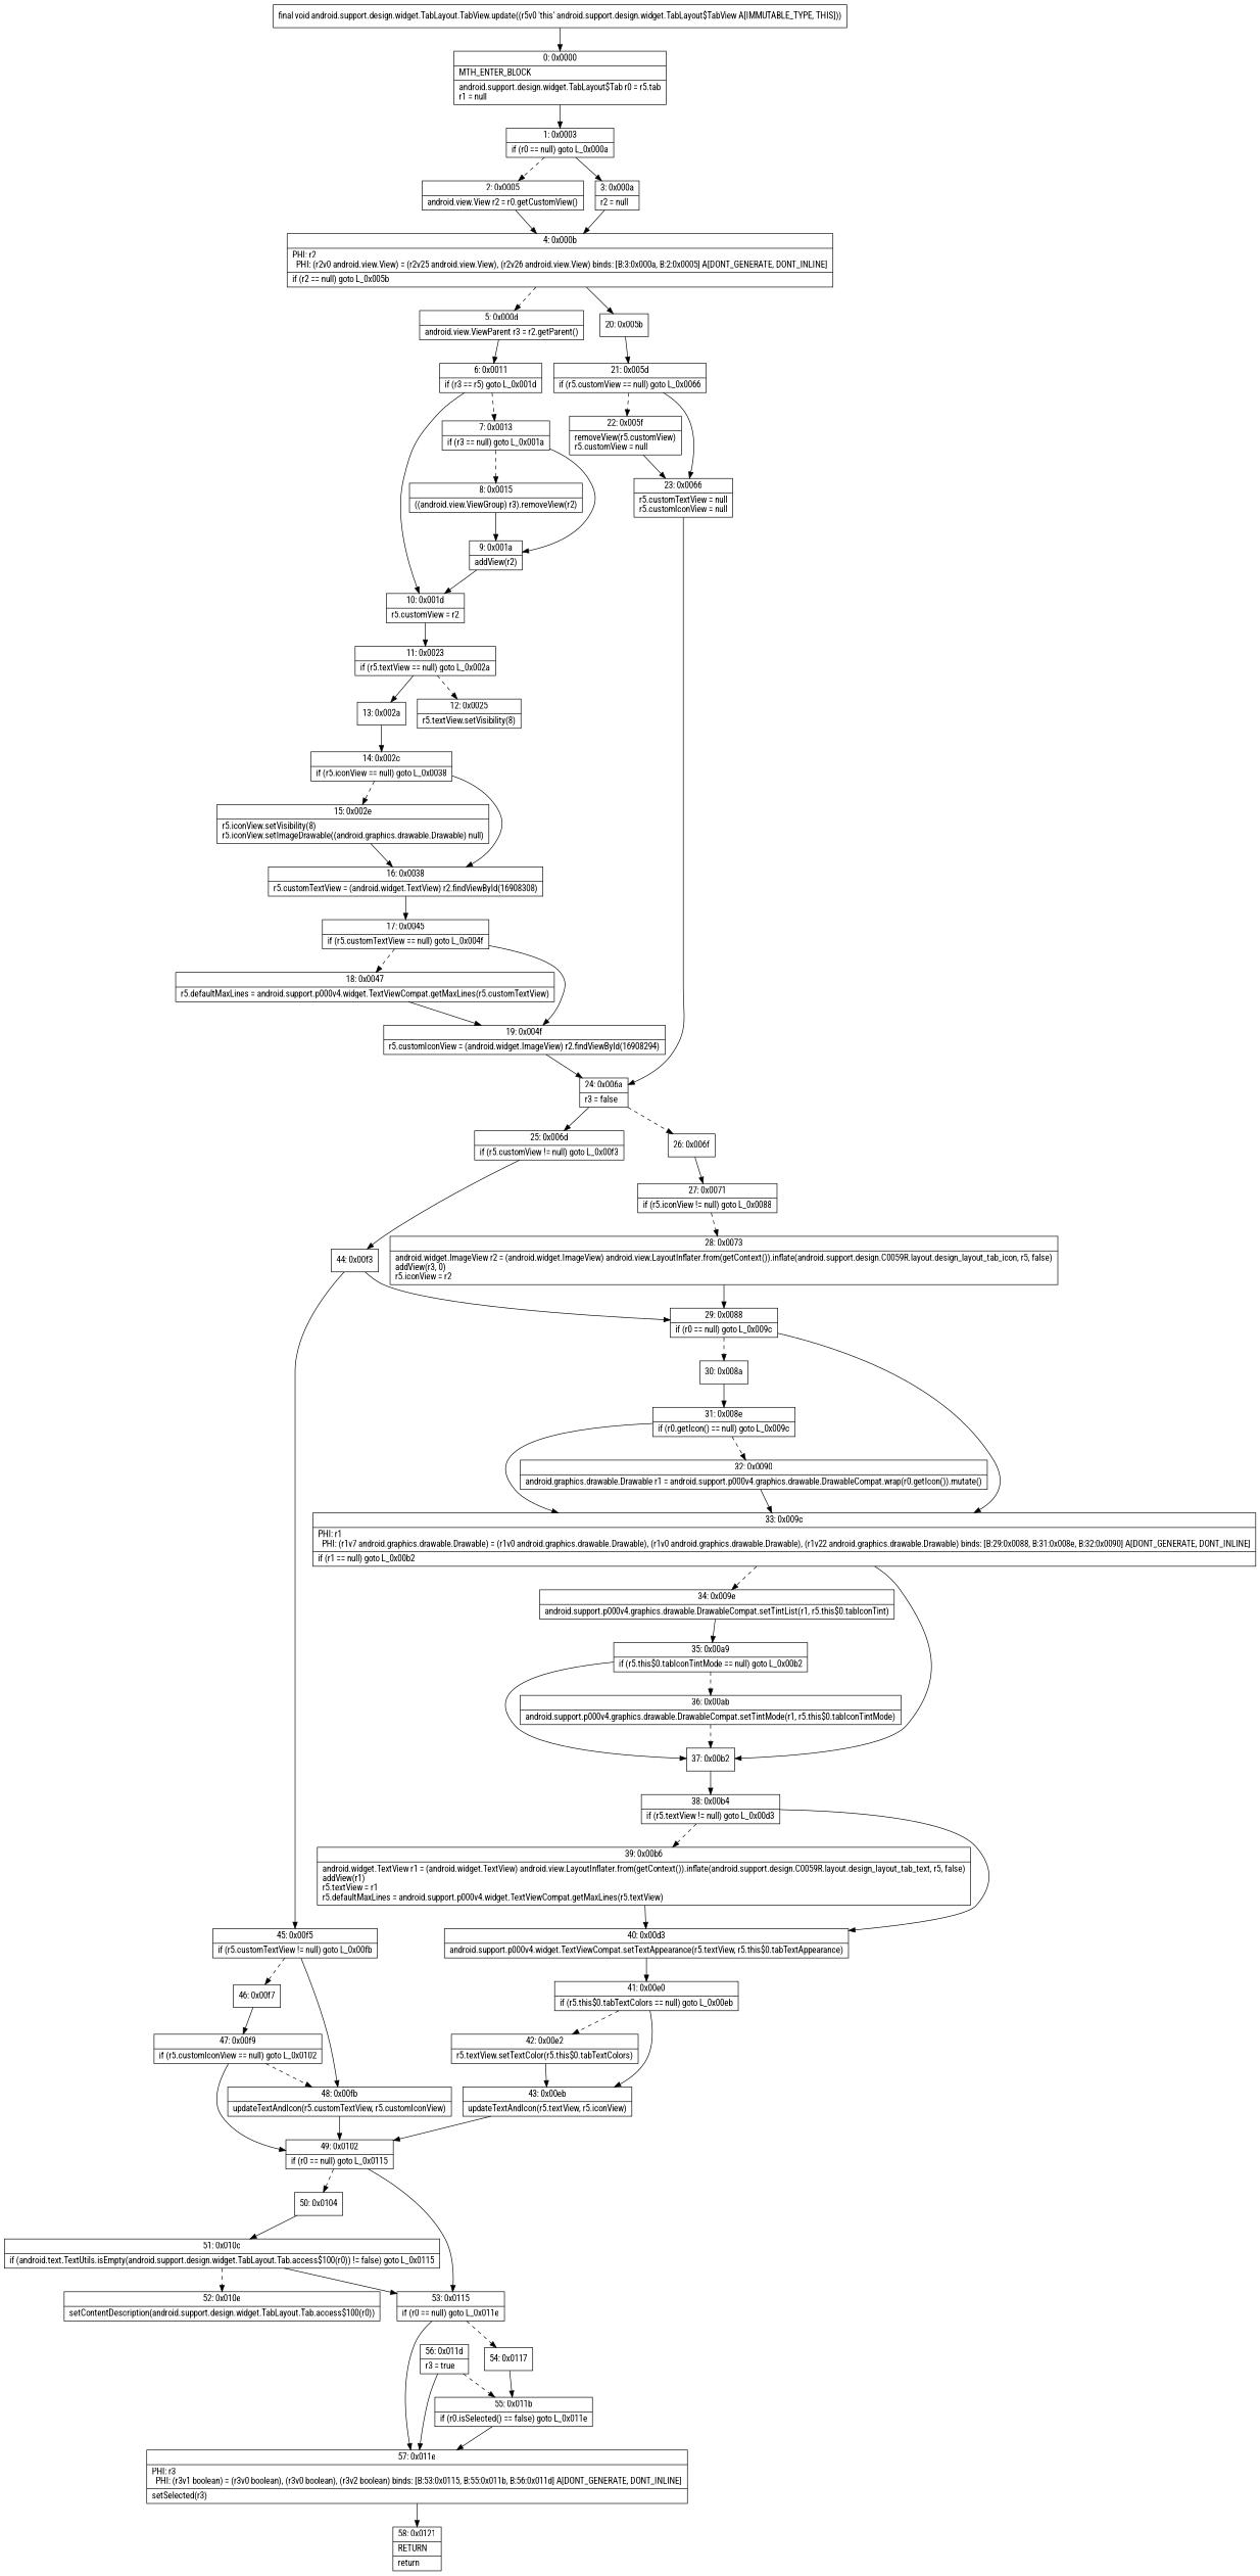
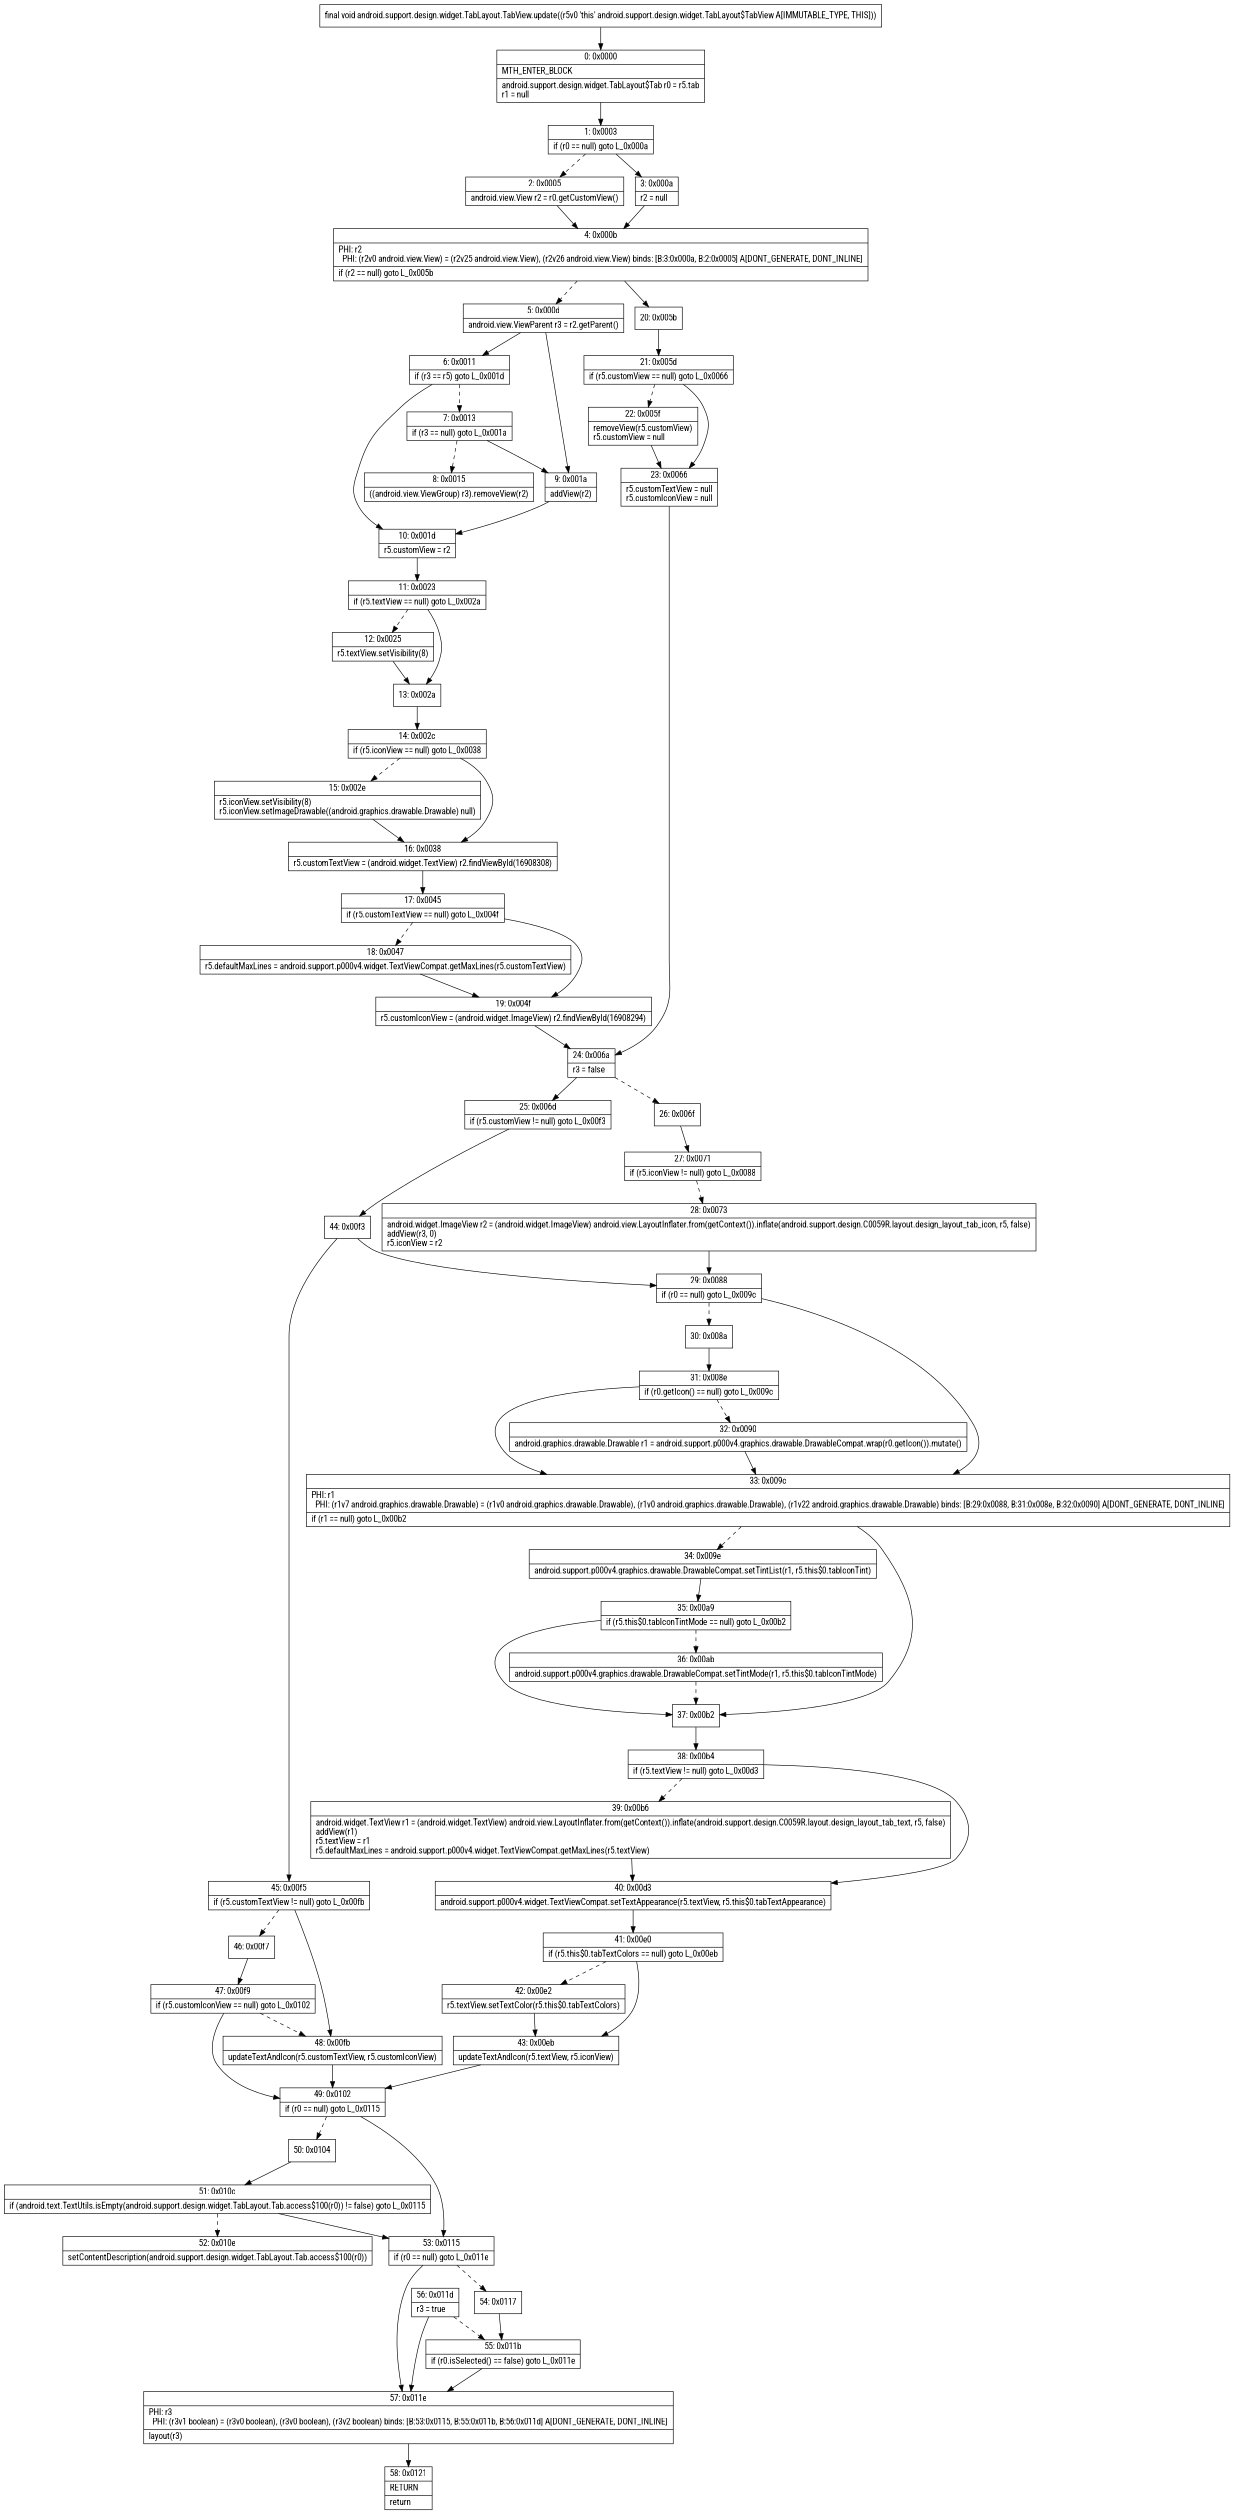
  digraph {
    fontname="Roboto Condensed"
    node [fontname="Roboto Condensed" shape=record]
    edge [fontname="Roboto Condensed"]
    n1 [label="{0\:\ 0x0000|MTH_ENTER_BLOCK\l|android.support.design.widget.TabLayout$Tab r0 = r5.tab\lr1 = null\l}"]
    n2 [label="{1\:\ 0x0003|if (r0 == null) goto L_0x000a\l}"]
    n3 [label="{2\:\ 0x0005|android.view.View r2 = r0.getCustomView()\l}"]
    n4 [label="{3\:\ 0x000a|r2 = null\l}"]
    n5 [label="{4\:\ 0x000b|PHI: r2 \l  PHI: (r2v0 android.view.View) = (r2v25 android.view.View), (r2v26 android.view.View) binds: [B:3:0x000a, B:2:0x0005] A[DONT_GENERATE, DONT_INLINE]\l|if (r2 == null) goto L_0x005b\l}"]
    n6 [label="{5\:\ 0x000d|android.view.ViewParent r3 = r2.getParent()\l}"]
    n7 [label="{20\:\ 0x005b}"]
    n8 [label="{6\:\ 0x0011|if (r3 == r5) goto L_0x001d\l}"]
    n9 [label="{21\:\ 0x005d|if (r5.customView == null) goto L_0x0066\l}"]
    n10 [label="{7\:\ 0x0013|if (r3 == null) goto L_0x001a\l}"]
    n11 [label="{10\:\ 0x001d|r5.customView = r2\l}"]
    n12 [label="{8\:\ 0x0015|((android.view.ViewGroup) r3).removeView(r2)\l}"]
    n13 [label="{9\:\ 0x001a|addView(r2)\l}"]
    n14 [label="{11\:\ 0x0023|if (r5.textView == null) goto L_0x002a\l}"]
    n15 [label="{12\:\ 0x0025|r5.textView.setVisibility(8)\l}"]
    n16 [label="{13\:\ 0x002a}"]
    n17 [label="{14\:\ 0x002c|if (r5.iconView == null) goto L_0x0038\l}"]
    n18 [label="{15\:\ 0x002e|r5.iconView.setVisibility(8)\lr5.iconView.setImageDrawable((android.graphics.drawable.Drawable) null)\l}"]
    n19 [label="{16\:\ 0x0038|r5.customTextView = (android.widget.TextView) r2.findViewById(16908308)\l}"]
    n20 [label="{17\:\ 0x0045|if (r5.customTextView == null) goto L_0x004f\l}"]
    n21 [label="{18\:\ 0x0047|r5.defaultMaxLines = android.support.p000v4.widget.TextViewCompat.getMaxLines(r5.customTextView)\l}"]
    n22 [label="{19\:\ 0x004f|r5.customIconView = (android.widget.ImageView) r2.findViewById(16908294)\l}"]
    n23 [label="{24\:\ 0x006a|r3 = false\l}"]
    n24 [label="{25\:\ 0x006d|if (r5.customView != null) goto L_0x00f3\l}"]
    n25 [label="{26\:\ 0x006f}"]
    n26 [label="{22\:\ 0x005f|removeView(r5.customView)\lr5.customView = null\l}"]
    n27 [label="{23\:\ 0x0066|r5.customTextView = null\lr5.customIconView = null\l}"]
    n28 [label="{44\:\ 0x00f3}"]
    n29 [label="{27\:\ 0x0071|if (r5.iconView != null) goto L_0x0088\l}"]
    n30 [label="{29\:\ 0x0088|if (r0 == null) goto L_0x009c\l}"]
    n31 [label="{45\:\ 0x00f5|if (r5.customTextView != null) goto L_0x00fb\l}"]
    n32 [label="{28\:\ 0x0073|android.widget.ImageView r2 = (android.widget.ImageView) android.view.LayoutInflater.from(getContext()).inflate(android.support.design.C0059R.layout.design_layout_tab_icon, r5, false)\laddView(r3, 0)\lr5.iconView = r2\l}"]
    n33 [label="{30\:\ 0x008a}"]
    n34 [label="{33\:\ 0x009c|PHI: r1 \l  PHI: (r1v7 android.graphics.drawable.Drawable) = (r1v0 android.graphics.drawable.Drawable), (r1v0 android.graphics.drawable.Drawable), (r1v22 android.graphics.drawable.Drawable) binds: [B:29:0x0088, B:31:0x008e, B:32:0x0090] A[DONT_GENERATE, DONT_INLINE]\l|if (r1 == null) goto L_0x00b2\l}"]
    n35 [label="{31\:\ 0x008e|if (r0.getIcon() == null) goto L_0x009c\l}"]
    n36 [label="{34\:\ 0x009e|android.support.p000v4.graphics.drawable.DrawableCompat.setTintList(r1, r5.this$0.tabIconTint)\l}"]
    n37 [label="{37\:\ 0x00b2}"]
    n38 [label="{32\:\ 0x0090|android.graphics.drawable.Drawable r1 = android.support.p000v4.graphics.drawable.DrawableCompat.wrap(r0.getIcon()).mutate()\l}"]
    n39 [label="{35\:\ 0x00a9|if (r5.this$0.tabIconTintMode == null) goto L_0x00b2\l}"]
    n40 [label="{38\:\ 0x00b4|if (r5.textView != null) goto L_0x00d3\l}"]
    n41 [label="{36\:\ 0x00ab|android.support.p000v4.graphics.drawable.DrawableCompat.setTintMode(r1, r5.this$0.tabIconTintMode)\l}"]
    n42 [label="{39\:\ 0x00b6|android.widget.TextView r1 = (android.widget.TextView) android.view.LayoutInflater.from(getContext()).inflate(android.support.design.C0059R.layout.design_layout_tab_text, r5, false)\laddView(r1)\lr5.textView = r1\lr5.defaultMaxLines = android.support.p000v4.widget.TextViewCompat.getMaxLines(r5.textView)\l}"]
    n43 [label="{40\:\ 0x00d3|android.support.p000v4.widget.TextViewCompat.setTextAppearance(r5.textView, r5.this$0.tabTextAppearance)\l}"]
    n44 [label="{41\:\ 0x00e0|if (r5.this$0.tabTextColors == null) goto L_0x00eb\l}"]
    n45 [label="{42\:\ 0x00e2|r5.textView.setTextColor(r5.this$0.tabTextColors)\l}"]
    n46 [label="{43\:\ 0x00eb|updateTextAndIcon(r5.textView, r5.iconView)\l}"]
    n47 [label="{49\:\ 0x0102|if (r0 == null) goto L_0x0115\l}"]
    n48 [label="{50\:\ 0x0104}"]
    n49 [label="{53\:\ 0x0115|if (r0 == null) goto L_0x011e\l}"]
    n50 [label="{46\:\ 0x00f7}"]
    n51 [label="{48\:\ 0x00fb|updateTextAndIcon(r5.customTextView, r5.customIconView)\l}"]
    n52 [label="{47\:\ 0x00f9|if (r5.customIconView == null) goto L_0x0102\l}"]
    n53 [label="{51\:\ 0x010c|if (android.text.TextUtils.isEmpty(android.support.design.widget.TabLayout.Tab.access$100(r0)) != false) goto L_0x0115\l}"]
    n54 [label="{54\:\ 0x0117}"]
-   n55 [label="{57\:\ 0x011e|PHI: r3 \l  PHI: (r3v1 boolean) = (r3v0 boolean), (r3v0 boolean), (r3v2 boolean) binds: [B:53:0x0115, B:55:0x011b, B:56:0x011d] A[DONT_GENERATE, DONT_INLINE]\l|setSelected(r3)\l}"]
+   n55 [label="{57\:\ 0x011e|PHI: r3 \l  PHI: (r3v1 boolean) = (r3v0 boolean), (r3v0 boolean), (r3v2 boolean) binds: [B:53:0x0115, B:55:0x011b, B:56:0x011d] A[DONT_GENERATE, DONT_INLINE]\l|layout(r3)\l}"]
    n56 [label="{52\:\ 0x010e|setContentDescription(android.support.design.widget.TabLayout.Tab.access$100(r0))\l}"]
    n57 [label="{55\:\ 0x011b|if (r0.isSelected() == false) goto L_0x011e\l}"]
    n58 [label="{58\:\ 0x0121|RETURN\l|return\l}"]
    n59 [label="{56\:\ 0x011d|r3 = true\l}"]
    n60 [label="{final void android.support.design.widget.TabLayout.TabView.update((r5v0 'this' android.support.design.widget.TabLayout$TabView A[IMMUTABLE_TYPE, THIS])) }"]
    n1 -> n2
    n2 -> n3 [style=dashed]
    n2 -> n4
    n3 -> n5
    n4 -> n5
    n5 -> n6 [style=dashed]
    n5 -> n7
    n6 -> n8
    n7 -> n9
    n8 -> n10 [style=dashed]
    n8 -> n11
    n9 -> n26 [style=dashed]
    n9 -> n27
    n10 -> n12 [style=dashed]
    n10 -> n13
    n11 -> n14
-   n12 -> n13
+   n6 -> n13
    n13 -> n11
    n14 -> n15 [style=dashed]
    n14 -> n16
+   n15 -> n16
    n16 -> n17
    n17 -> n18 [style=dashed]
    n17 -> n19
    n18 -> n19
    n19 -> n20
    n20 -> n21 [style=dashed]
    n20 -> n22
    n21 -> n22
    n22 -> n23
    n23 -> n24
    n23 -> n25 [style=dashed]
    n24 -> n28
    n25 -> n29
    n26 -> n27
    n27 -> n23
    n28 -> n30
    n28 -> n31
    n29 -> n32 [style=dashed]
    n30 -> n33 [style=dashed]
    n30 -> n34
    n31 -> n50 [style=dashed]
    n31 -> n51
    n32 -> n30
    n33 -> n35
    n34 -> n36 [style=dashed]
    n34 -> n37
    n35 -> n34
    n35 -> n38 [style=dashed]
    n36 -> n39
    n37 -> n40
    n38 -> n34
    n39 -> n37
    n39 -> n41 [style=dashed]
    n40 -> n42 [style=dashed]
    n40 -> n43
    n41 -> n37 [style=dashed]
    n42 -> n43
    n43 -> n44
    n44 -> n45 [style=dashed]
    n44 -> n46
    n45 -> n46
    n46 -> n47
    n47 -> n48 [style=dashed]
    n47 -> n49
    n48 -> n53
    n49 -> n54 [style=dashed]
    n49 -> n55
    n50 -> n52
    n51 -> n47
    n52 -> n47
    n52 -> n51 [style=dashed]
    n53 -> n49
    n53 -> n56 [style=dashed]
    n54 -> n57
    n55 -> n58
    n57 -> n55
    n59 -> n55
    n59 -> n57 [style=dashed]
    n60 -> n1
  }
